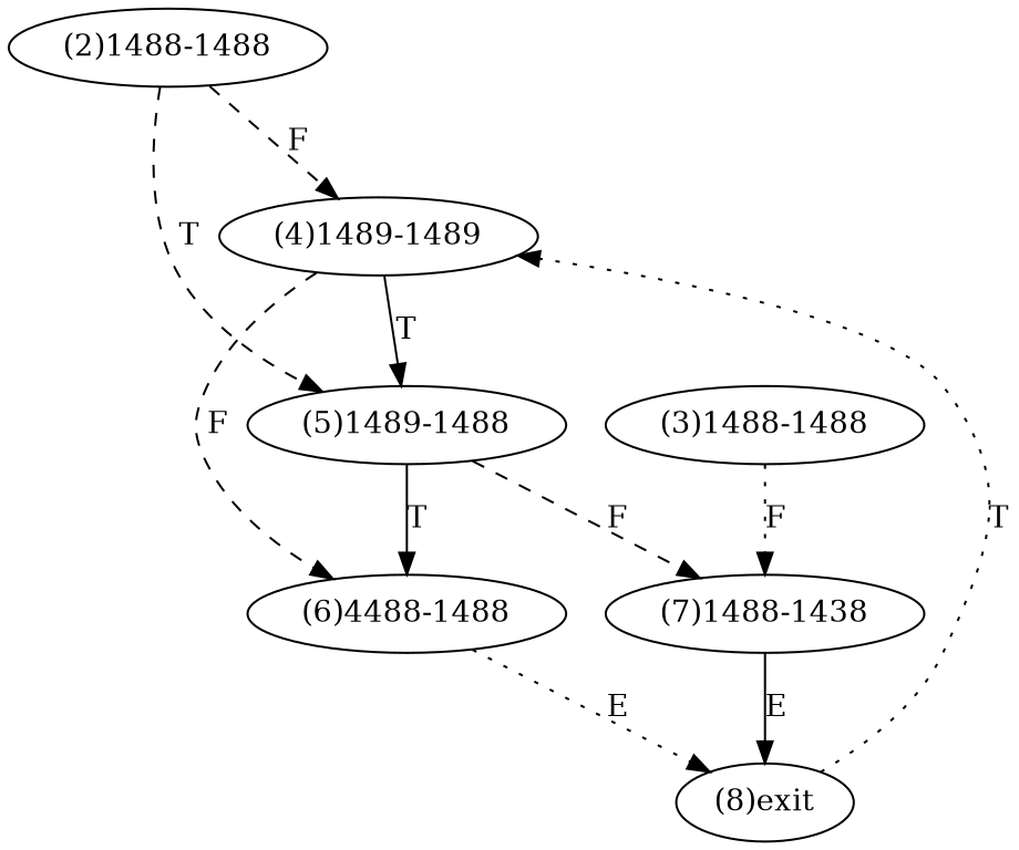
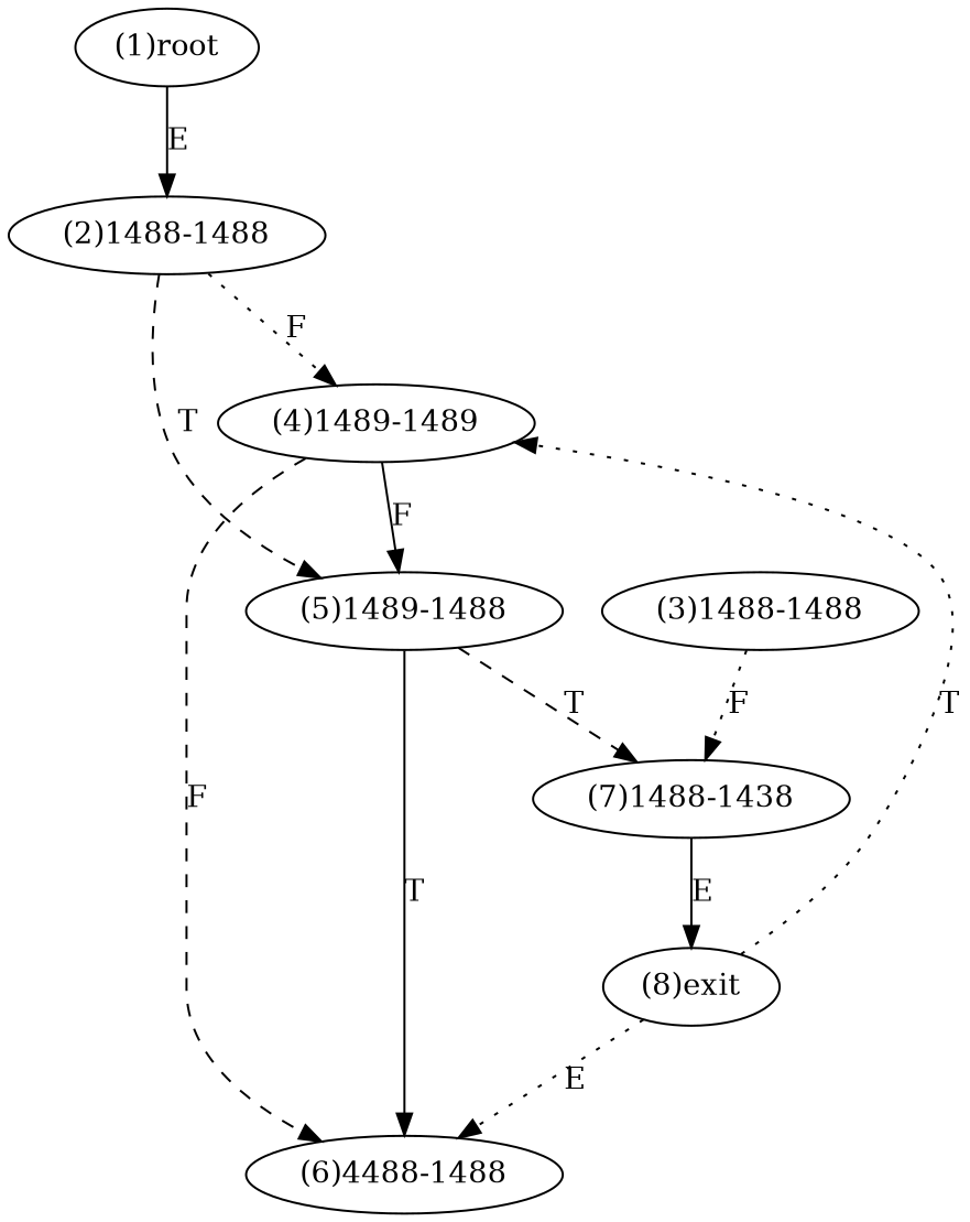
  digraph {
    edge [style=solid]
+   n1 [label="(1)root"]
    n2 [label="(2)1488-1488"]
    n3 [label="(4)1489-1489"]
    n4 [label="(5)1489-1488"]
    n5 [label="(3)1488-1488"]
    n6 [label="(7)1488-1438"]
    n7 [label="(6)4488-1488"]
    n8 [label="(8)exit"]
-   n2 -> n3 [label=F style=dashed]
+   n1 -> n2 [label=E]
+   n2 -> n3 [label=F style=dotted]
    n2 -> n4 [label=T style=dashed]
-   n3 -> n4 [label=T]
+   n3 -> n4 [label=F]
    n3 -> n7 [label=F style=dashed]
-   n4 -> n6 [label=F style=dashed]
+   n4 -> n6 [label=T style=dashed]
    n4 -> n7 [label=T]
    n5 -> n6 [label=F style=dotted]
    n6 -> n8 [label=E]
-   n7 -> n8 [label=E style=dotted]
+   n8 -> n7 [label=E style=dotted]
    n8 -> n3 [label=T style=dotted]
  }
